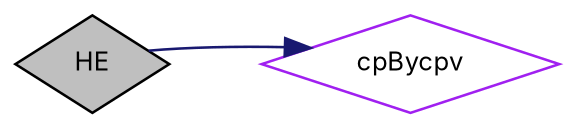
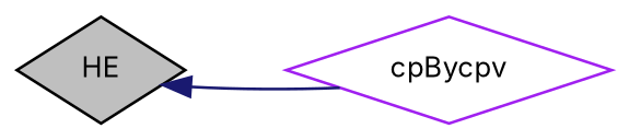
  digraph {
    rankdir=LR
    fontname=Inter
    node [fontname=Inter fontsize=10 shape=diamond]
    n1 [color=black fillcolor=grey75 fontcolor=black height=0.2 label=HE style=filled width=0.4]
    n2 [color=purple height=0.2 label=cpBycpv width=0.4]
-   n2 -> n1 [color=midnightblue dir=back fontname=Inter fontsize=10 labelfontname=FreeSans labelfontsize=10 style=solid]
+   n1 -> n2 [color=midnightblue dir=back fontname=Inter fontsize=10 labelfontname=FreeSans labelfontsize=10 style=solid]
  }
